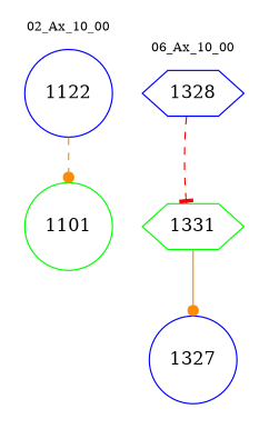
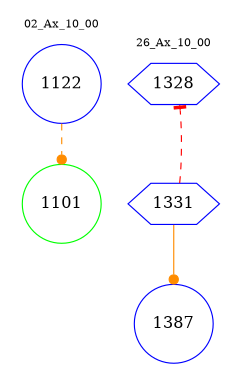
  digraph {
    node [color=blue shape=circle]
    edge [arrowhead=dot color=darkorange style=dashed]
    n1 [label=1122]
    n2 [color=green label=1101]
    n3 [label=1328 shape=hexagon]
-   n4 [label=1327]
-   n5 [color=green label=1331 shape=hexagon]
+   n4 [label=1387]
+   n5 [label=1331 shape=hexagon]
    subgraph cluster_1 {
      color=white
      fontsize=10
      label="02_Ax_10_00"
      n1
      n2
    }
    subgraph cluster_2 {
      color=white
      fontsize=10
-     label="06_Ax_10_00"
+     label="26_Ax_10_00"
      n3
      n4
      n5
    }
    n1 -> n2
-   n3 -> n5 [arrowhead=tee color=red]
+   n5 -> n3 [arrowhead=tee color=red]
    n5 -> n4 [style=solid]
  }
